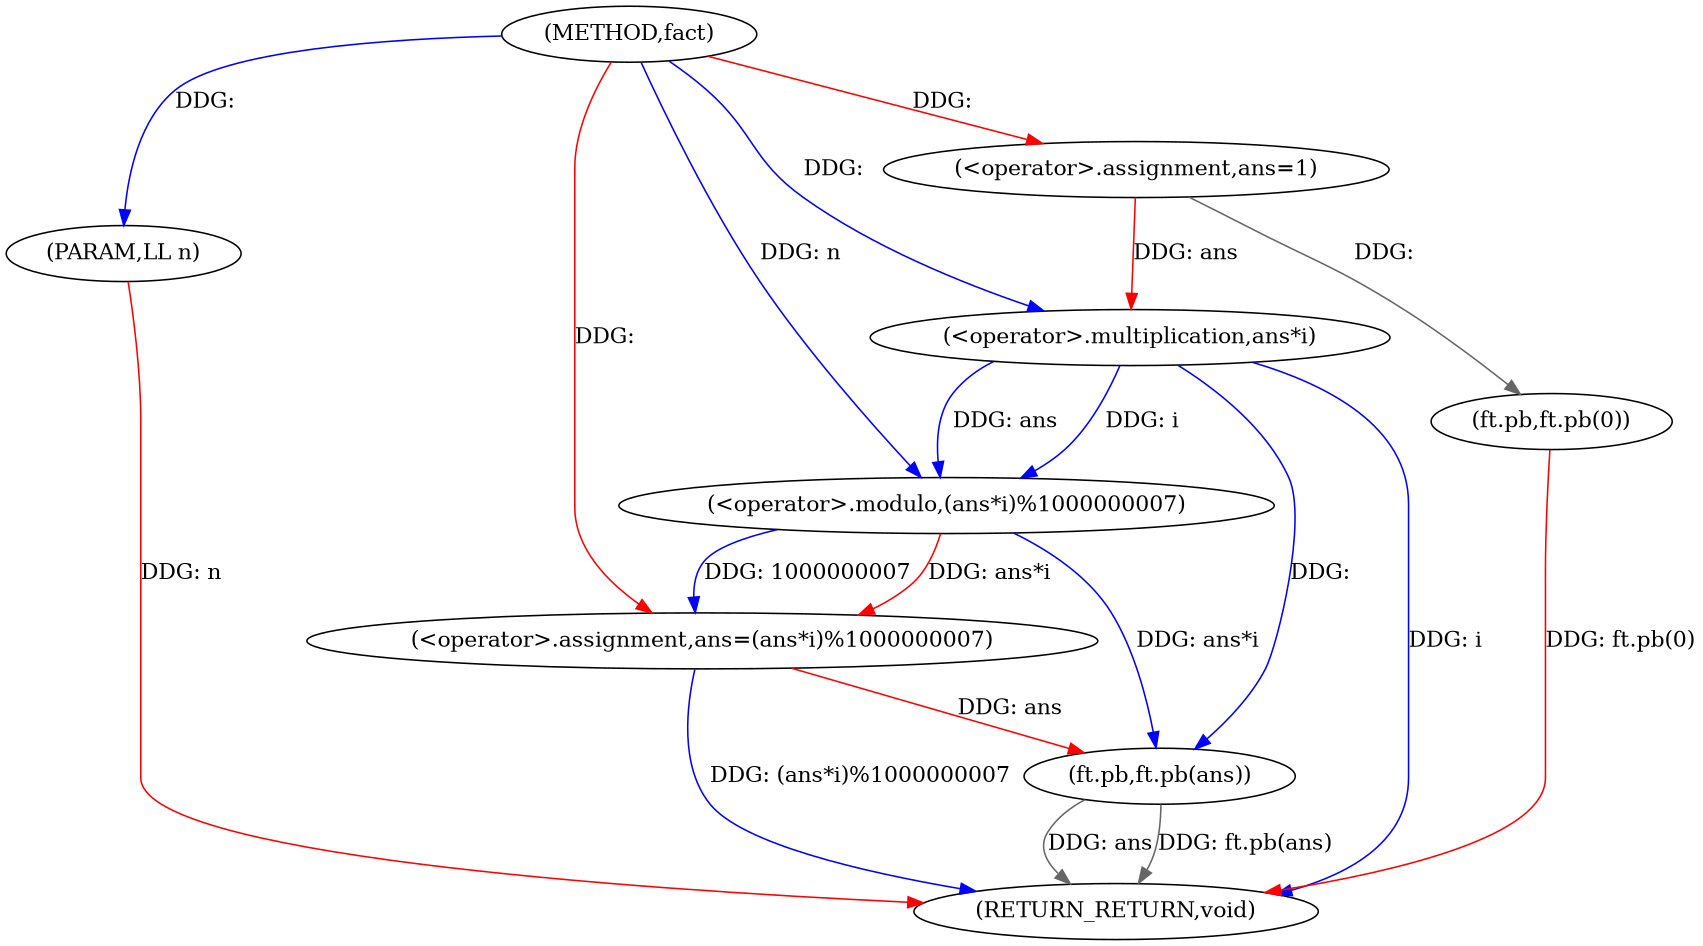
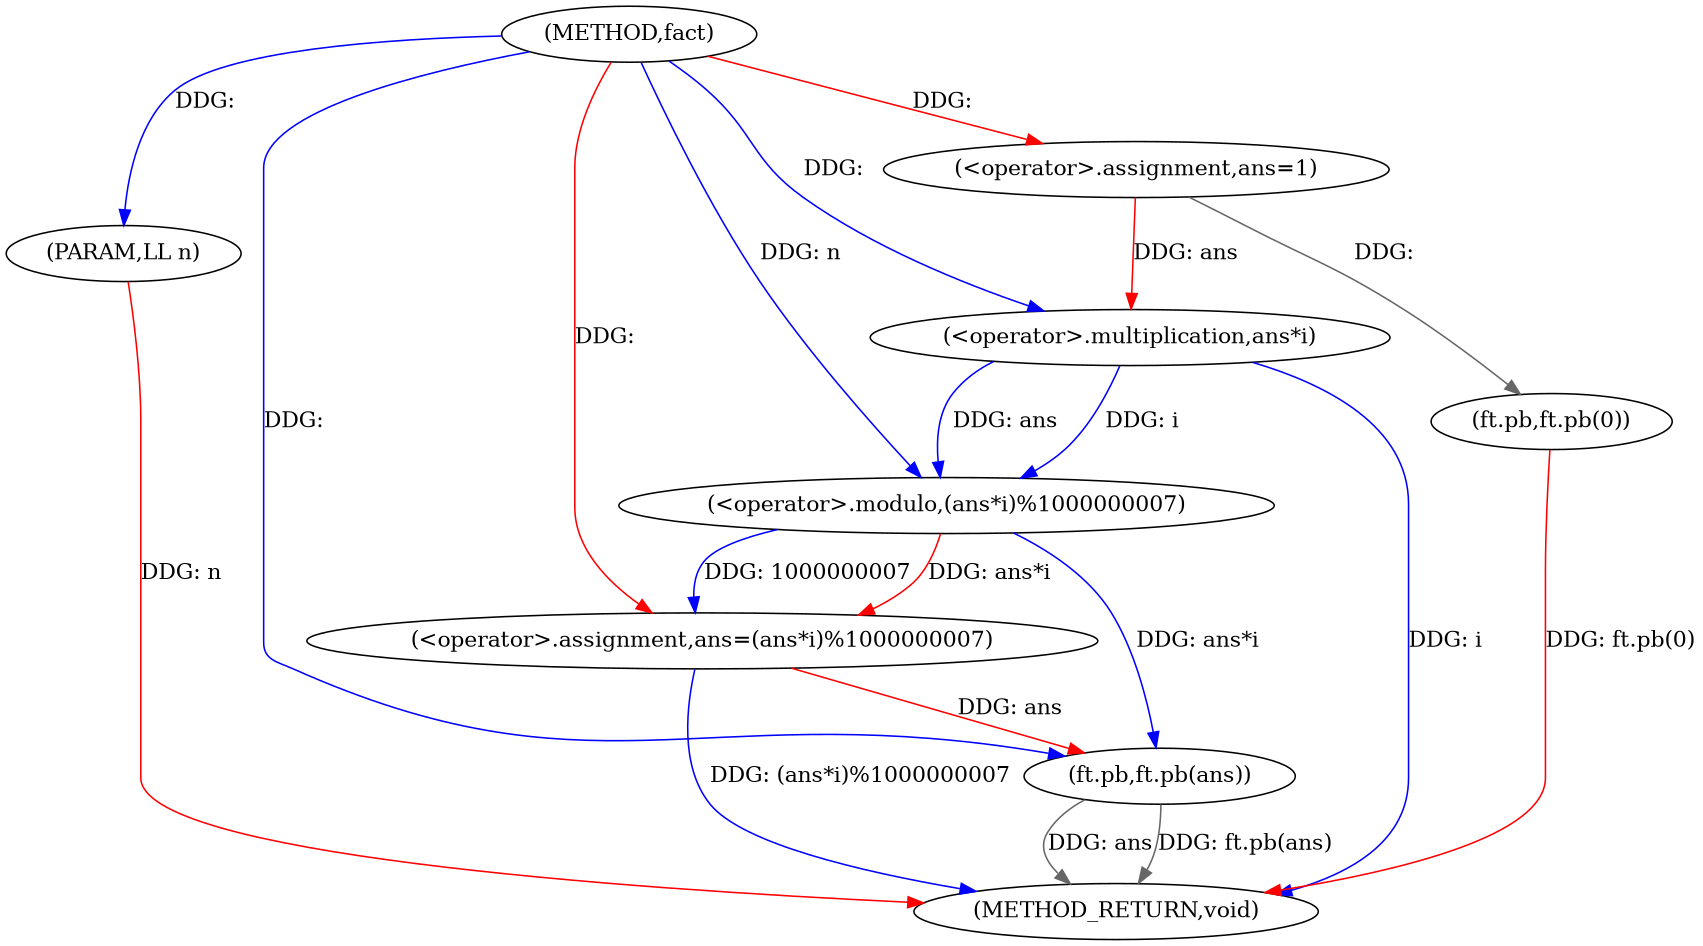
  digraph {
    edge [color=blue]
    n1 [label="(METHOD,fact)"]
    n2 [label="(PARAM,LL n)"]
    n3 [label="(<operator>.assignment,ans=1)"]
    n4 [label="(<operator>.assignment,ans=(ans*i)%1000000007)"]
    n5 [label="(ft.pb,ft.pb(ans))"]
    n6 [label="(<operator>.modulo,(ans*i)%1000000007)"]
    n7 [label="(<operator>.multiplication,ans*i)"]
-   n8 [label="(RETURN_RETURN,void)"]
+   n8 [label="(METHOD_RETURN,void)"]
    n9 [label="(ft.pb,ft.pb(0))"]
    n1 -> n2 [label="DDG: "]
    n1 -> n3 [color=red label="DDG: "]
    n1 -> n4 [color=red label="DDG: "]
-   n7 -> n5 [label="DDG: "]
+   n1 -> n5 [label="DDG: "]
    n1 -> n6 [label="DDG: n"]
    n1 -> n7 [label="DDG: "]
    n2 -> n8 [color=red label="DDG: n"]
    n3 -> n7 [color=red label="DDG: ans"]
    n3 -> n9 [color=gray40 label="DDG: "]
    n4 -> n5 [color=red label="DDG: ans"]
    n4 -> n8 [label="DDG: (ans*i)%1000000007"]
    n5 -> n8 [color=gray40 label="DDG: ans"]
    n5 -> n8 [color=gray40 label="DDG: ft.pb(ans)"]
    n6 -> n4 [label="DDG: 1000000007"]
    n6 -> n4 [color=red label="DDG: ans*i"]
    n6 -> n5 [label="DDG: ans*i"]
    n7 -> n6 [label="DDG: i"]
    n7 -> n6 [label="DDG: ans"]
    n7 -> n8 [label="DDG: i"]
    n9 -> n8 [color=red label="DDG: ft.pb(0)"]
  }
